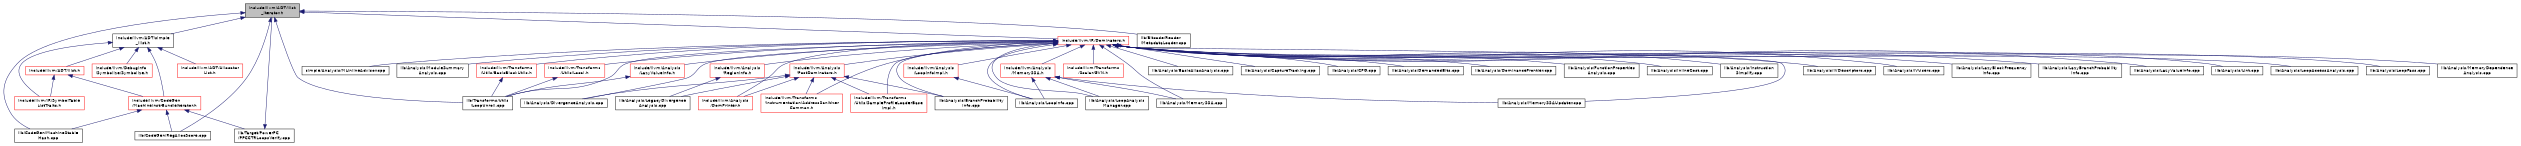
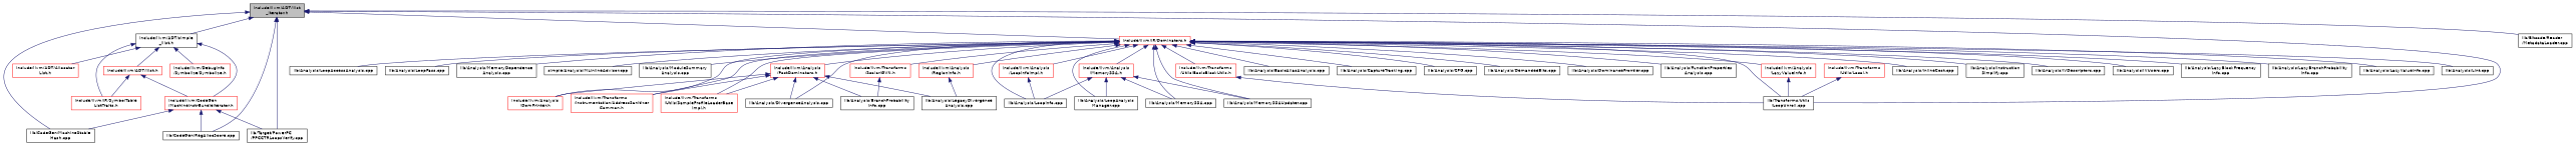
  digraph {
    node [color=black fontname=Helvetica fontsize=10 shape=record]
    edge [color=midnightblue dir=back fontname=Helvetica fontsize=10 labelfontname=Helvetica labelfontsize=10 style=solid]
    n1 [fillcolor=grey75 fontcolor=black height=0.2 label="include/llvm/ADT/ilist\l_iterator.h" style=filled width=0.4]
    n2 [height=0.2 label="include/llvm/ADT/simple\l_ilist.h" width=0.4]
    n3 [height=0.2 label="lib/CodeGen/MachineStable\lHash.cpp" width=0.4]
    n4 [height=0.2 label="lib/CodeGen/RegAllocScore.cpp" width=0.4]
    n5 [height=0.2 label="lib/Target/PowerPC\l/PPCCTRLoopsVerify.cpp" width=0.4]
    n6 [color=red height=0.2 label="include/llvm/IR/Dominators.h" width=0.4]
    n7 [height=0.2 label="lib/Transforms/Utils\l/LoopUnroll.cpp" width=0.4]
    n8 [height=0.2 label="lib/Bitcode/Reader\l/MetadataLoader.cpp" width=0.4]
    n9 [color=red height=0.2 label="include/llvm/ADT/Allocator\lList.h" width=0.4]
    n10 [color=red height=0.2 label="include/llvm/ADT/ilist.h" width=0.4]
    n11 [color=red height=0.2 label="include/llvm/CodeGen\l/MachineInstrBundleIterator.h" width=0.4]
    n12 [color=red height=0.2 label="include/llvm/IR/SymbolTable\lListTraits.h" width=0.4]
    n13 [color=red height=0.2 label="include/llvm/DebugInfo\l/Symbolize/Symbolize.h" width=0.4]
    n14 [color=red height=0.2 label="include/llvm/Analysis\l/DomPrinter.h" width=0.4]
    n15 [color=red height=0.2 label="include/llvm/Analysis\l/LazyValueInfo.h" width=0.4]
    n16 [color=red height=0.2 label="include/llvm/Analysis\l/LoopInfoImpl.h" width=0.4]
    n17 [height=0.2 label="lib/Analysis/LoopInfo.cpp" width=0.4]
    n18 [color=red height=0.2 label="include/llvm/Analysis\l/MemorySSA.h" width=0.4]
    n19 [height=0.2 label="lib/Analysis/LoopAnalysis\lManager.cpp" width=0.4]
    n20 [height=0.2 label="lib/Analysis/MemorySSA.cpp" width=0.4]
    n21 [height=0.2 label="lib/Analysis/MemorySSAUpdater.cpp" width=0.4]
    n22 [color=red height=0.2 label="include/llvm/Analysis\l/PostDominators.h" width=0.4]
    n23 [color=red height=0.2 label="include/llvm/Transforms\l/Instrumentation/AddressSanitizer\lCommon.h" width=0.4]
    n24 [color=red height=0.2 label="include/llvm/Transforms\l/Utils/SampleProfileLoaderBase\lImpl.h" width=0.4]
    n25 [height=0.2 label="lib/Analysis/BranchProbability\lInfo.cpp" width=0.4]
    n26 [height=0.2 label="lib/Analysis/DivergenceAnalysis.cpp" width=0.4]
    n27 [color=red height=0.2 label="include/llvm/Analysis\l/RegionInfo.h" width=0.4]
    n28 [color=red height=0.2 label="include/llvm/Transforms\l/Scalar/GVN.h" width=0.4]
    n29 [color=red height=0.2 label="include/llvm/Transforms\l/Utils/BasicBlockUtils.h" width=0.4]
    n30 [color=red height=0.2 label="include/llvm/Transforms\l/Utils/Local.h" width=0.4]
    n31 [height=0.2 label="lib/Analysis/BasicAliasAnalysis.cpp" width=0.4]
    n32 [height=0.2 label="lib/Analysis/CaptureTracking.cpp" width=0.4]
    n33 [height=0.2 label="lib/Analysis/CFG.cpp" width=0.4]
    n34 [height=0.2 label="lib/Analysis/DemandedBits.cpp" width=0.4]
    n35 [height=0.2 label="lib/Analysis/DominanceFrontier.cpp" width=0.4]
    n36 [height=0.2 label="lib/Analysis/FunctionProperties\lAnalysis.cpp" width=0.4]
    n37 [height=0.2 label="lib/Analysis/InlineCost.cpp" width=0.4]
    n38 [height=0.2 label="lib/Analysis/Instruction\lSimplify.cpp" width=0.4]
    n39 [height=0.2 label="lib/Analysis/IVDescriptors.cpp" width=0.4]
    n40 [height=0.2 label="lib/Analysis/IVUsers.cpp" width=0.4]
    n41 [height=0.2 label="lib/Analysis/LazyBlockFrequency\lInfo.cpp" width=0.4]
    n42 [height=0.2 label="lib/Analysis/LazyBranchProbability\lInfo.cpp" width=0.4]
    n43 [height=0.2 label="lib/Analysis/LazyValueInfo.cpp" width=0.4]
    n44 [height=0.2 label="lib/Analysis/Lint.cpp" width=0.4]
    n45 [height=0.2 label="lib/Analysis/LoopAccessAnalysis.cpp" width=0.4]
    n46 [height=0.2 label="lib/Analysis/LoopPass.cpp" width=0.4]
    n47 [height=0.2 label="lib/Analysis/MemoryDependence\lAnalysis.cpp" width=0.4]
    n48 [height=0.2 label="simple/Analysis/MLInlineAdvisor.cpp" width=0.4]
    n49 [height=0.2 label="lib/Analysis/ModuleSummary\lAnalysis.cpp" width=0.4]
    n50 [height=0.2 label="lib/Analysis/LegacyDivergence\lAnalysis.cpp" width=0.4]
    n1 -> n2
    n1 -> n3
    n1 -> n4
-   n5 -> n1
+   n1 -> n5
    n1 -> n6
    n1 -> n7
    n1 -> n8
    n2 -> n9
    n2 -> n10
    n2 -> n11
    n2 -> n12
    n2 -> n13
    n6 -> n7
    n6 -> n14
    n6 -> n15
    n6 -> n16
    n6 -> n17
    n6 -> n18
    n6 -> n19
    n6 -> n20
    n6 -> n21
    n6 -> n22
    n6 -> n23
    n6 -> n24
-   n6 -> n25
+   n28 -> n25
    n6 -> n26
    n6 -> n27
    n6 -> n28
    n6 -> n29
-   n6 -> n30
    n6 -> n31
    n6 -> n32
    n6 -> n33
    n6 -> n34
    n6 -> n35
    n6 -> n36
    n6 -> n37
    n6 -> n38
    n6 -> n39
    n6 -> n40
    n6 -> n41
    n6 -> n42
    n6 -> n43
    n6 -> n44
    n6 -> n45
    n6 -> n46
    n6 -> n47
    n6 -> n48
    n6 -> n49
    n10 -> n11
    n10 -> n12
    n11 -> n3
    n11 -> n4
    n11 -> n5
    n15 -> n7
    n16 -> n17
    n18 -> n17
    n18 -> n19
    n18 -> n20
    n18 -> n21
    n22 -> n14
    n22 -> n23
    n22 -> n24
    n22 -> n25
    n22 -> n26
    n22 -> n50
    n27 -> n50
    n29 -> n7
    n30 -> n7
  }
